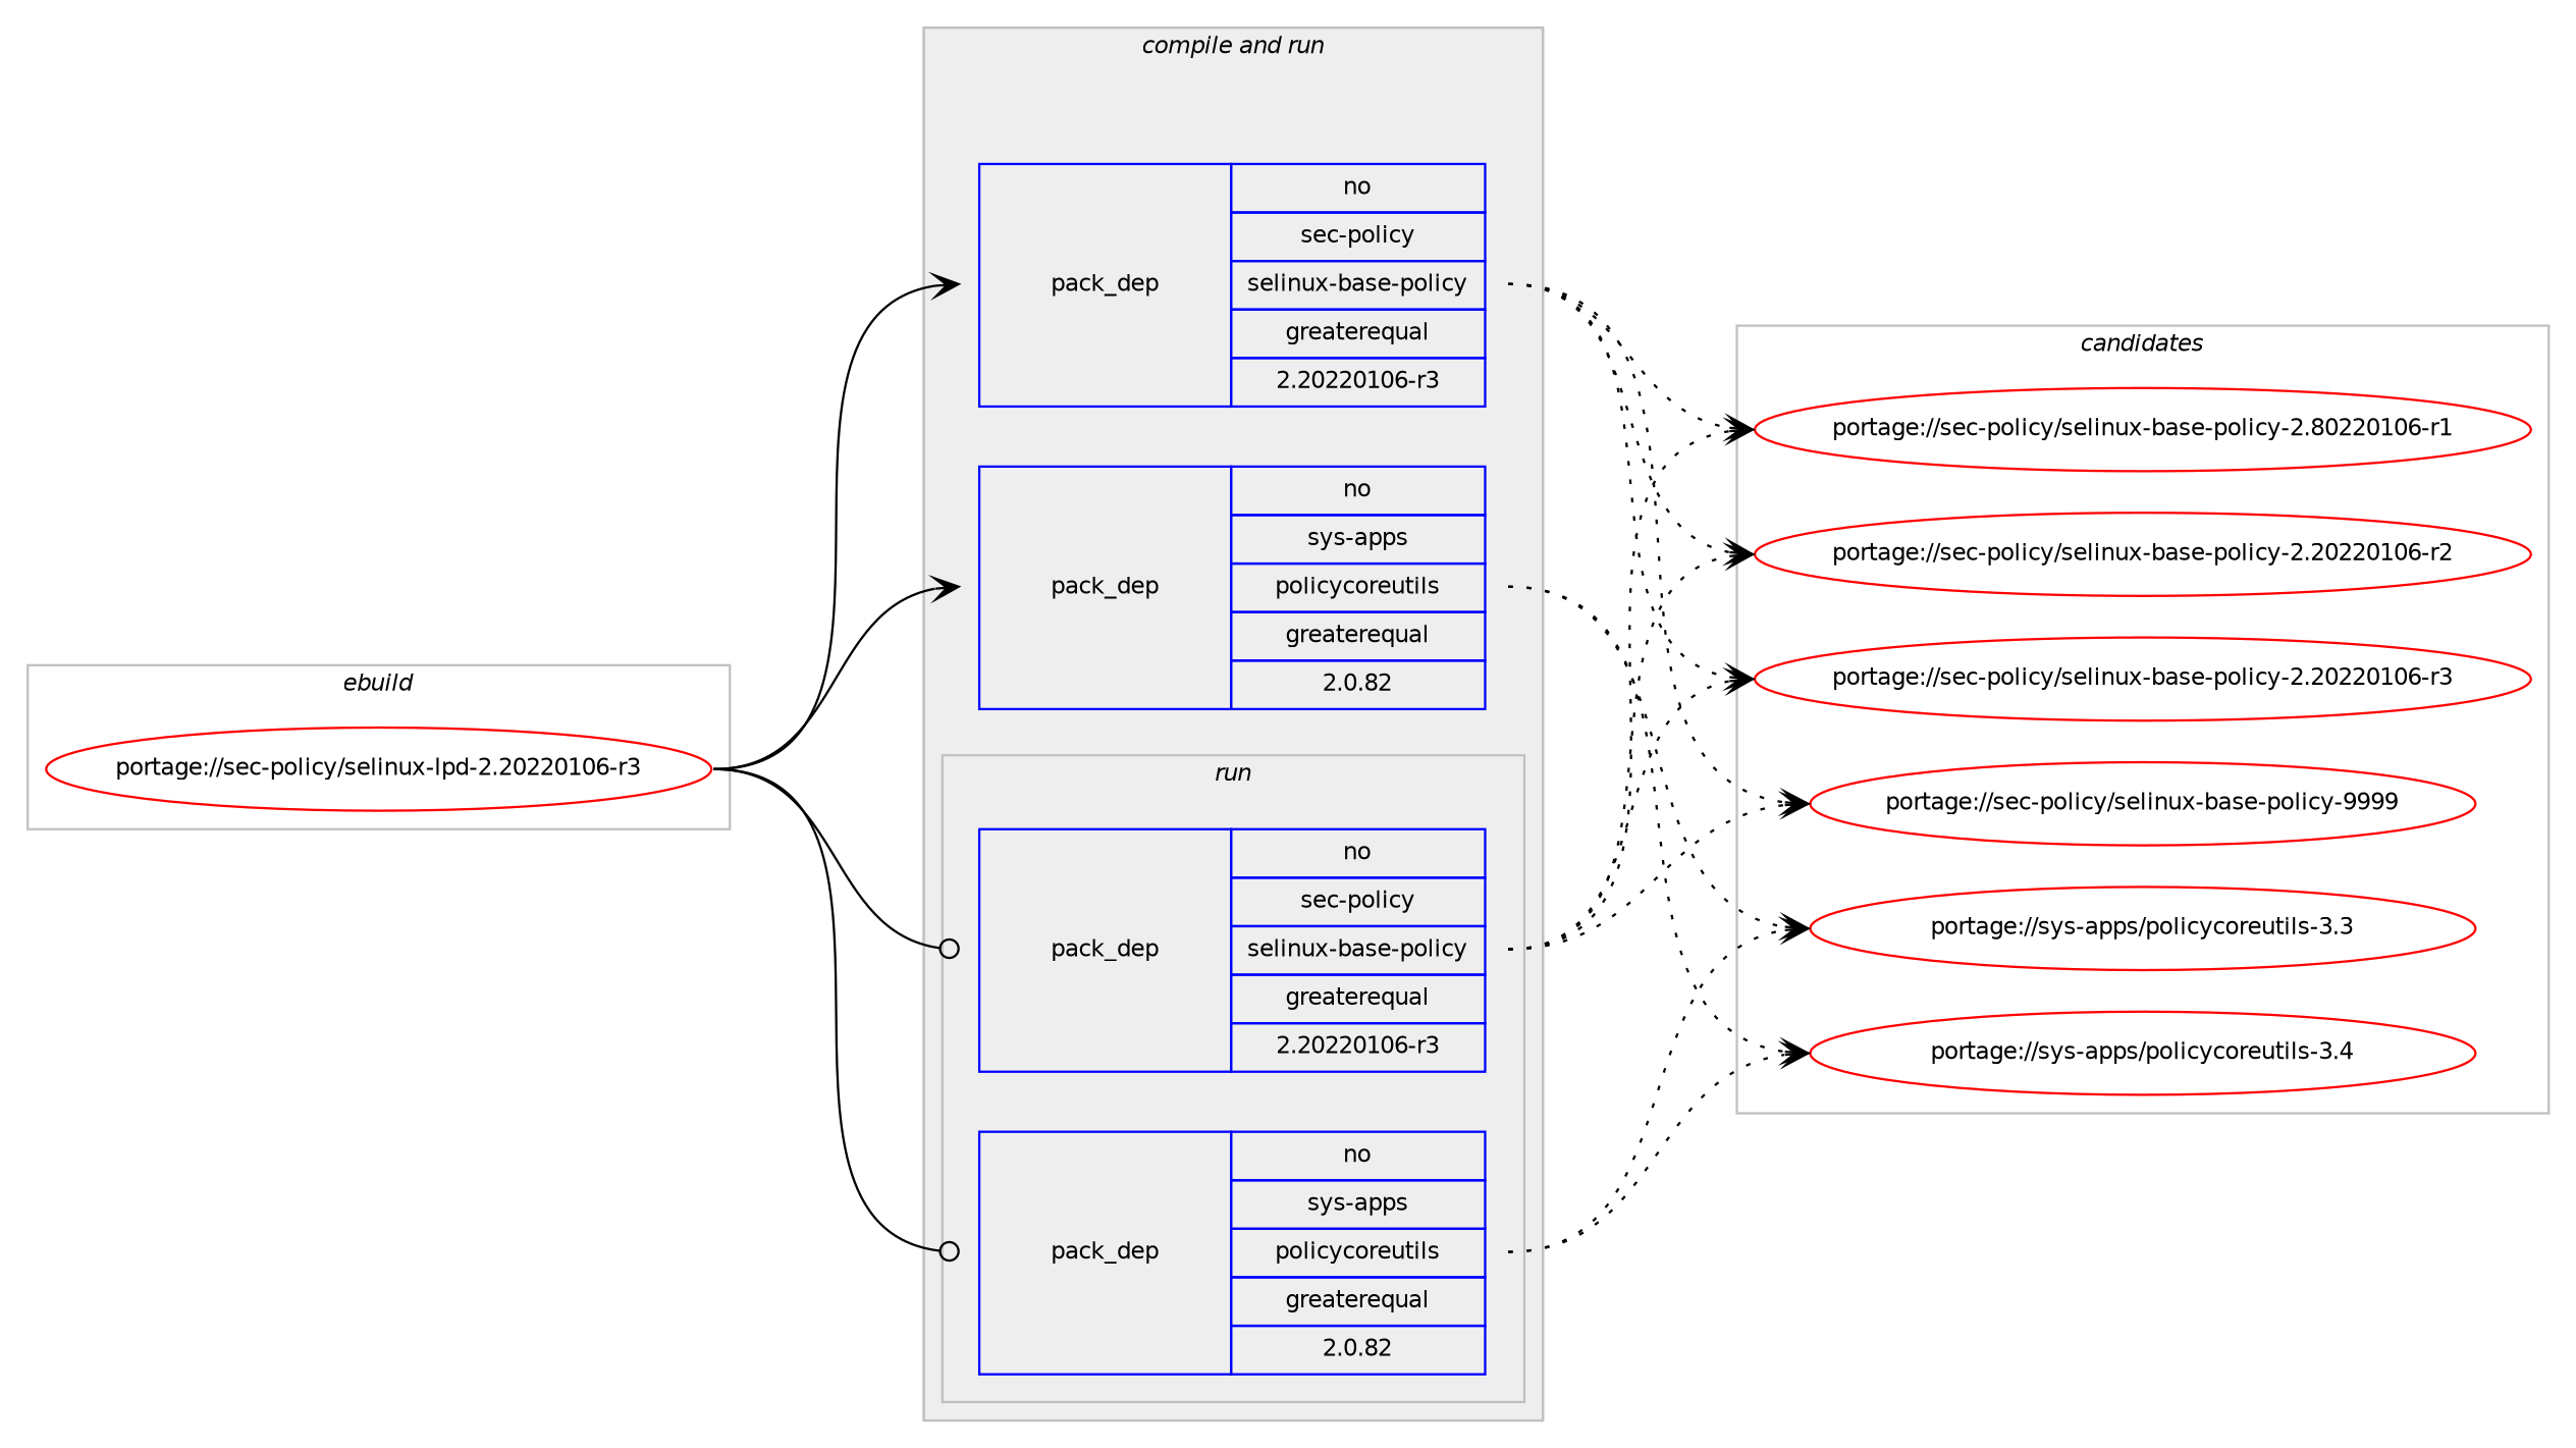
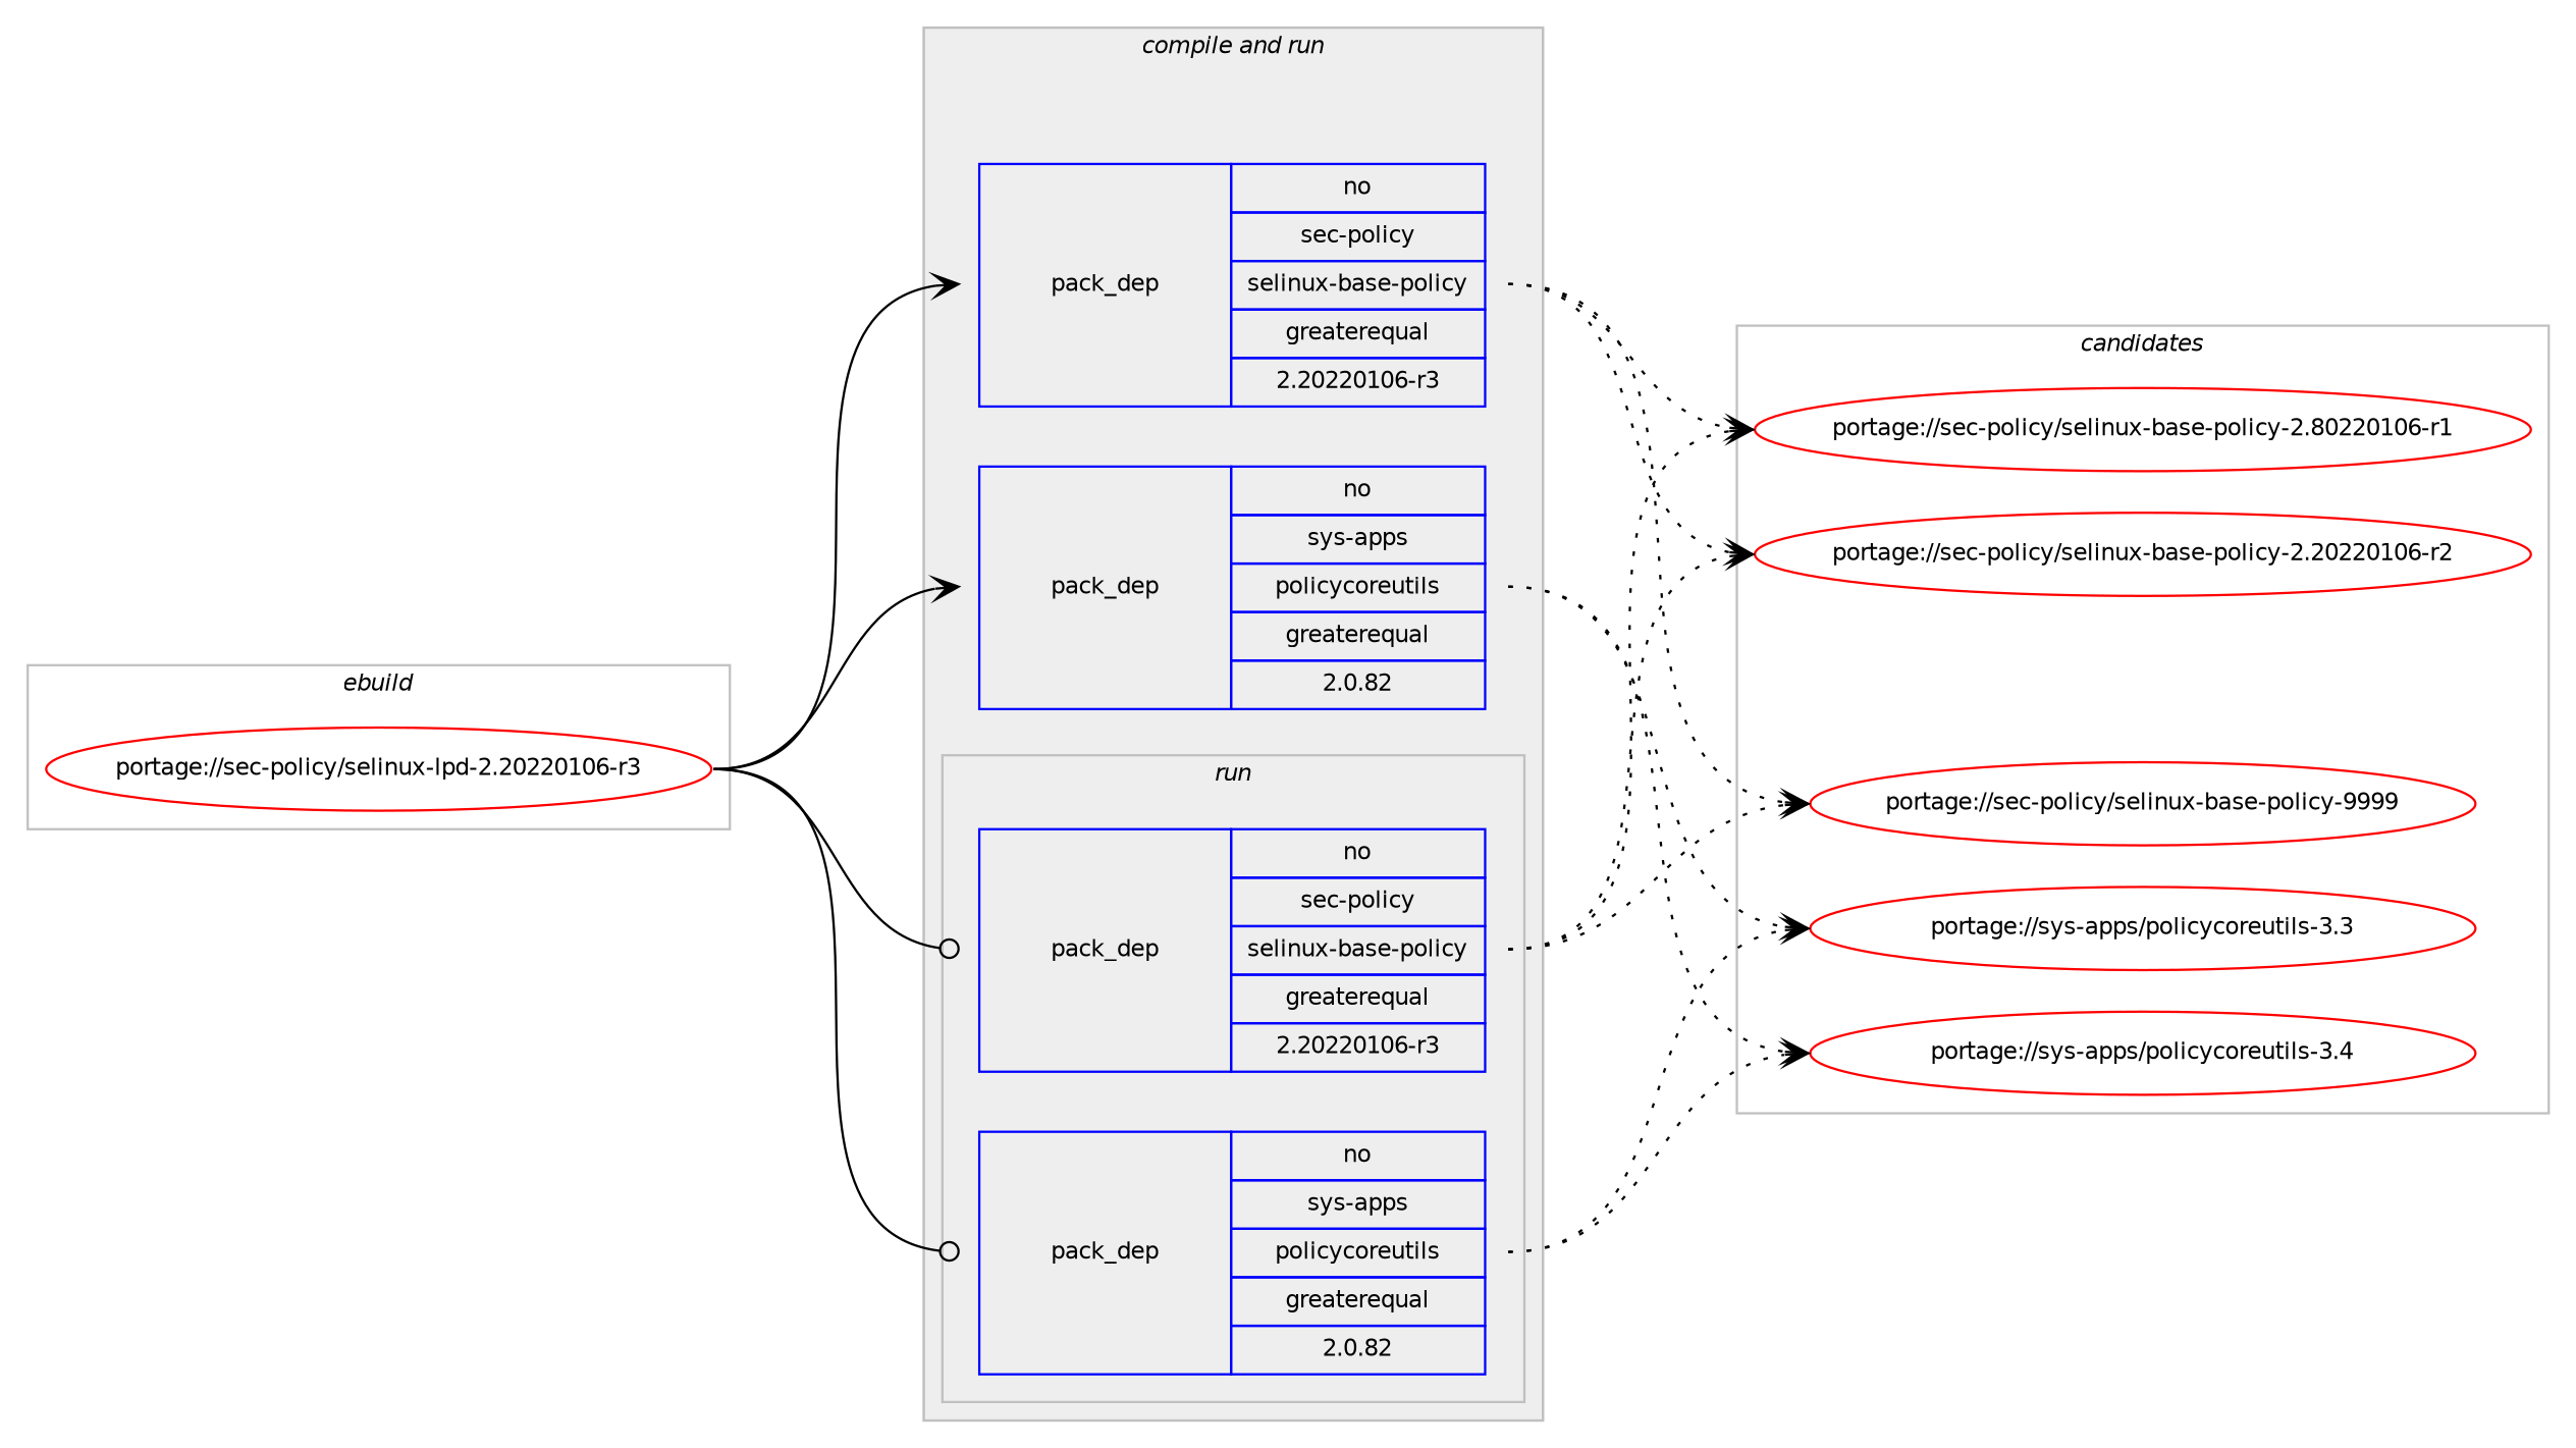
  digraph {
    compound=true
    concentrate=true
    fontname=Helvetica
    fontsize=10
    newrank=true
    rankdir=LR
    ranksep=1.5
    node [color=red fontname=Helvetica fontsize=10]
    edge [arrowhead=vee headport=w style=dotted tailport=e weight=100]
    n1 [label="portage://sec-policy/selinux-lpd-2.20220106-r3" width=4]
    n2 [color=blue label=<<TABLE BORDER="0" CELLBORDER="1" CELLSPACING="0" CELLPADDING="4" WIDTH="220"><TR><TD ROWSPAN="6" CELLPADDING="30">pack_dep</TD></TR><TR><TD WIDTH="110">no</TD></TR><TR><TD>sec-policy</TD></TR><TR><TD>selinux-base-policy</TD></TR><TR><TD>greaterequal</TD></TR><TR><TD>2.20220106-r3</TD></TR></TABLE>> shape=none]
    n3 [color=blue label=<<TABLE BORDER="0" CELLBORDER="1" CELLSPACING="0" CELLPADDING="4" WIDTH="220"><TR><TD ROWSPAN="6" CELLPADDING="30">pack_dep</TD></TR><TR><TD WIDTH="110">no</TD></TR><TR><TD>sys-apps</TD></TR><TR><TD>policycoreutils</TD></TR><TR><TD>greaterequal</TD></TR><TR><TD>2.0.82</TD></TR></TABLE>> shape=none]
    n4 [color=blue label=<<TABLE BORDER="0" CELLBORDER="1" CELLSPACING="0" CELLPADDING="4" WIDTH="220"><TR><TD ROWSPAN="6" CELLPADDING="30">pack_dep</TD></TR><TR><TD WIDTH="110">no</TD></TR><TR><TD>sec-policy</TD></TR><TR><TD>selinux-base-policy</TD></TR><TR><TD>greaterequal</TD></TR><TR><TD>2.20220106-r3</TD></TR></TABLE>> shape=none]
    n5 [color=blue label=<<TABLE BORDER="0" CELLBORDER="1" CELLSPACING="0" CELLPADDING="4" WIDTH="220"><TR><TD ROWSPAN="6" CELLPADDING="30">pack_dep</TD></TR><TR><TD WIDTH="110">no</TD></TR><TR><TD>sys-apps</TD></TR><TR><TD>policycoreutils</TD></TR><TR><TD>greaterequal</TD></TR><TR><TD>2.0.82</TD></TR></TABLE>> shape=none]
    n6 [label="portage://sec-policy/selinux-base-policy-2.80220106-r1" width=4]
    n7 [label="portage://sec-policy/selinux-base-policy-2.20220106-r2" width=4]
-   n8 [label="portage://sec-policy/selinux-base-policy-2.20220106-r3" width=4]
    n9 [label="portage://sec-policy/selinux-base-policy-9999" width=4]
    n10 [label="portage://sys-apps/policycoreutils-3.3" width=4]
    n11 [label="portage://sys-apps/policycoreutils-3.4" width=4]
    subgraph cluster_1 {
      color=gray
      label=<<i>ebuild</i>>
      rank=same
      n1
    }
    subgraph cluster_2 {
      color=gray
      label=<<i>dependencies</i>>
      subgraph cluster_3 {
        color=gray
        fillcolor="#eeeeee"
        label=<<i>compile</i>>
        style=filled
        subgraph sub_4 {
          color=gray
          fillcolor="#eeeeee"
          label=<<i>compile</i>>
          style=filled
          n2
        }
        subgraph sub_5 {
          color=gray
          fillcolor="#eeeeee"
          label=<<i>compile</i>>
          style=filled
          n3
        }
      }
      subgraph cluster_6 {
        color=gray
        fillcolor="#eeeeee"
        label=<<i>compile and run</i>>
        style=filled
      }
      subgraph cluster_7 {
        color=gray
        fillcolor="#eeeeee"
        label=<<i>run</i>>
        style=filled
        subgraph sub_8 {
          color=gray
          fillcolor="#eeeeee"
          label=<<i>run</i>>
          style=filled
          n4
        }
        subgraph sub_9 {
          color=gray
          fillcolor="#eeeeee"
          label=<<i>run</i>>
          style=filled
          n5
        }
      }
    }
    subgraph cluster_10 {
      color=gray
      label=<<i>candidates</i>>
      rank=same
      subgraph sub_11 {
        color=black
        label=<<i>candidates</i>>
        nodesep=1
        rank=same
        n6
        n7
-       n8
        n9
      }
      subgraph sub_12 {
        color=black
        label=<<i>candidates</i>>
        nodesep=1
        rank=same
        n10
        n11
      }
      subgraph sub_13 {
        color=black
        label=<<i>candidates</i>>
        nodesep=1
        rank=same
        n6
        n7
-       n8
        n9
      }
      subgraph sub_14 {
        color=black
        label=<<i>candidates</i>>
        nodesep=1
        rank=same
        n10
        n11
      }
    }
    n1 -> n2 [style=solid weight=20]
    n1 -> n3 [style=solid weight=20]
    n1 -> n4 [arrowhead=odot style=solid weight=20]
    n1 -> n5 [arrowhead=odot style=solid weight=20]
    n2 -> n6
    n2 -> n7
-   n2 -> n8
    n2 -> n9
    n3 -> n10
    n3 -> n11
    n4 -> n6
    n4 -> n7
-   n4 -> n8
    n4 -> n9
    n5 -> n10
    n5 -> n11
  }
